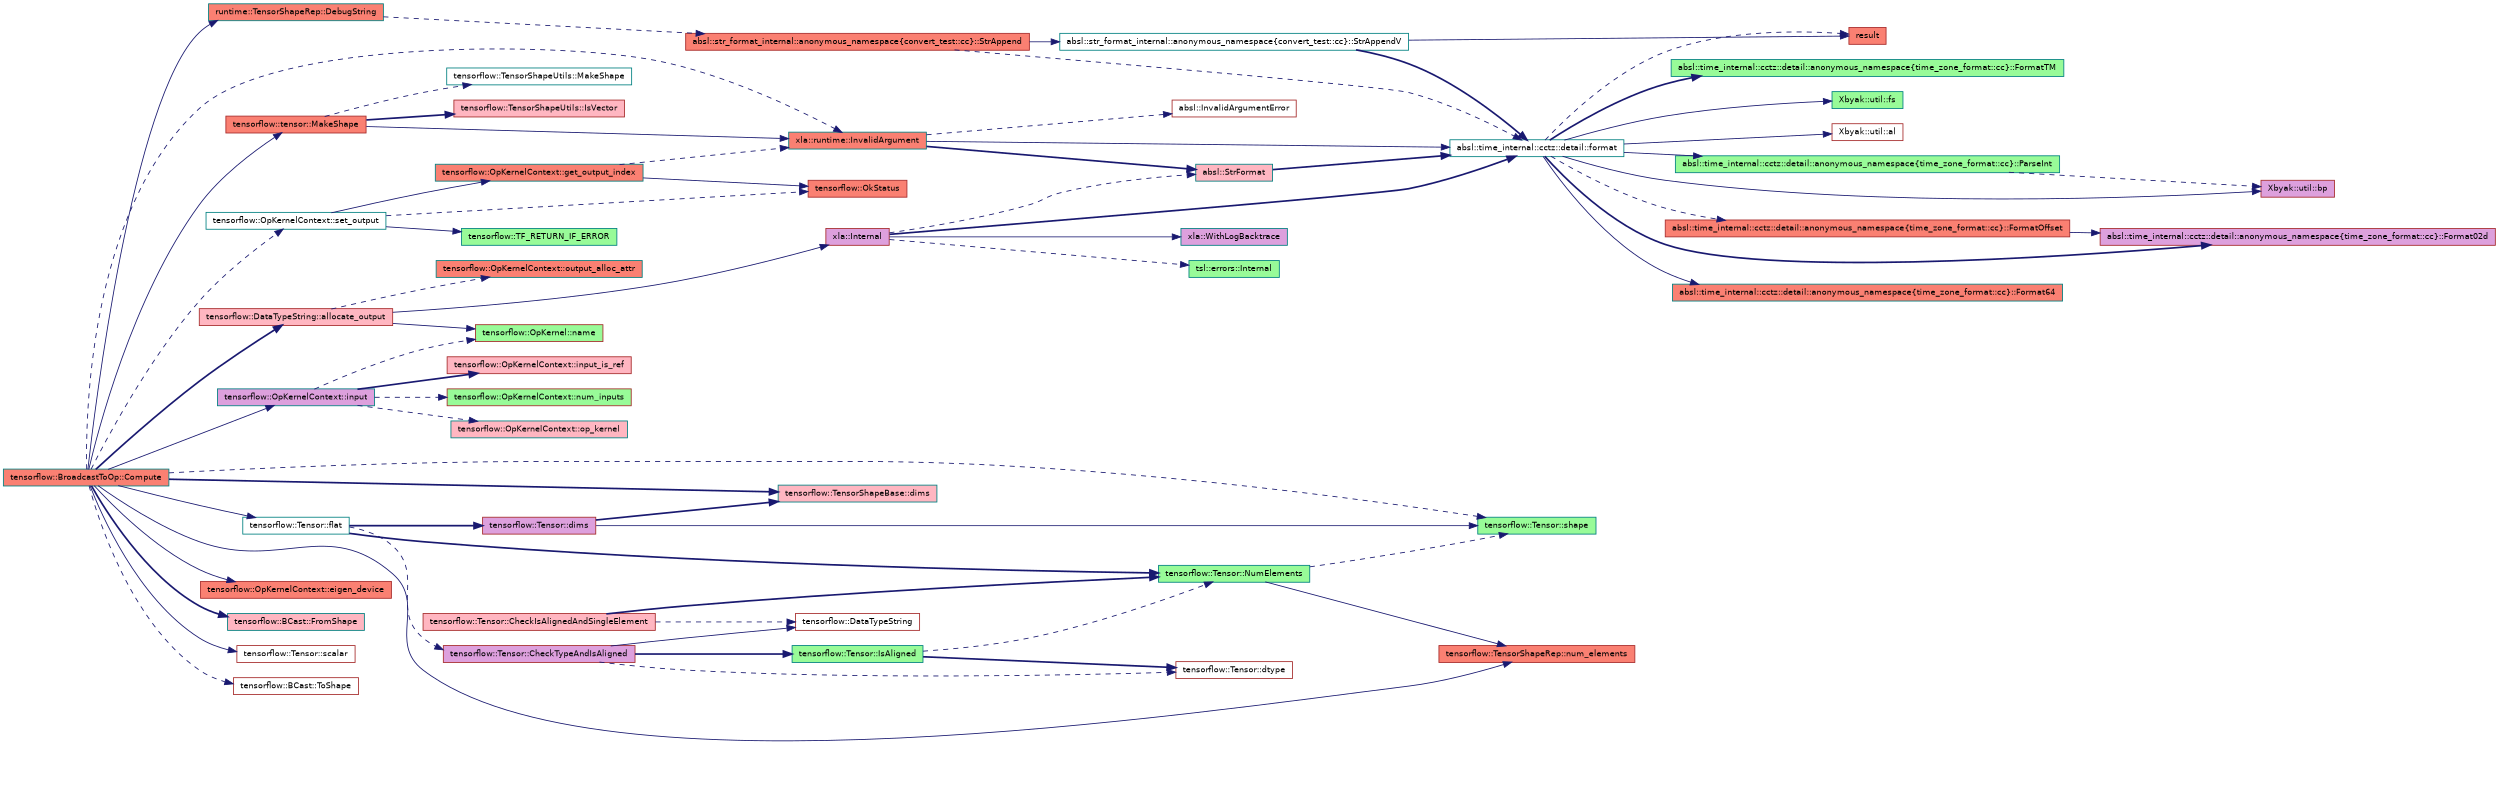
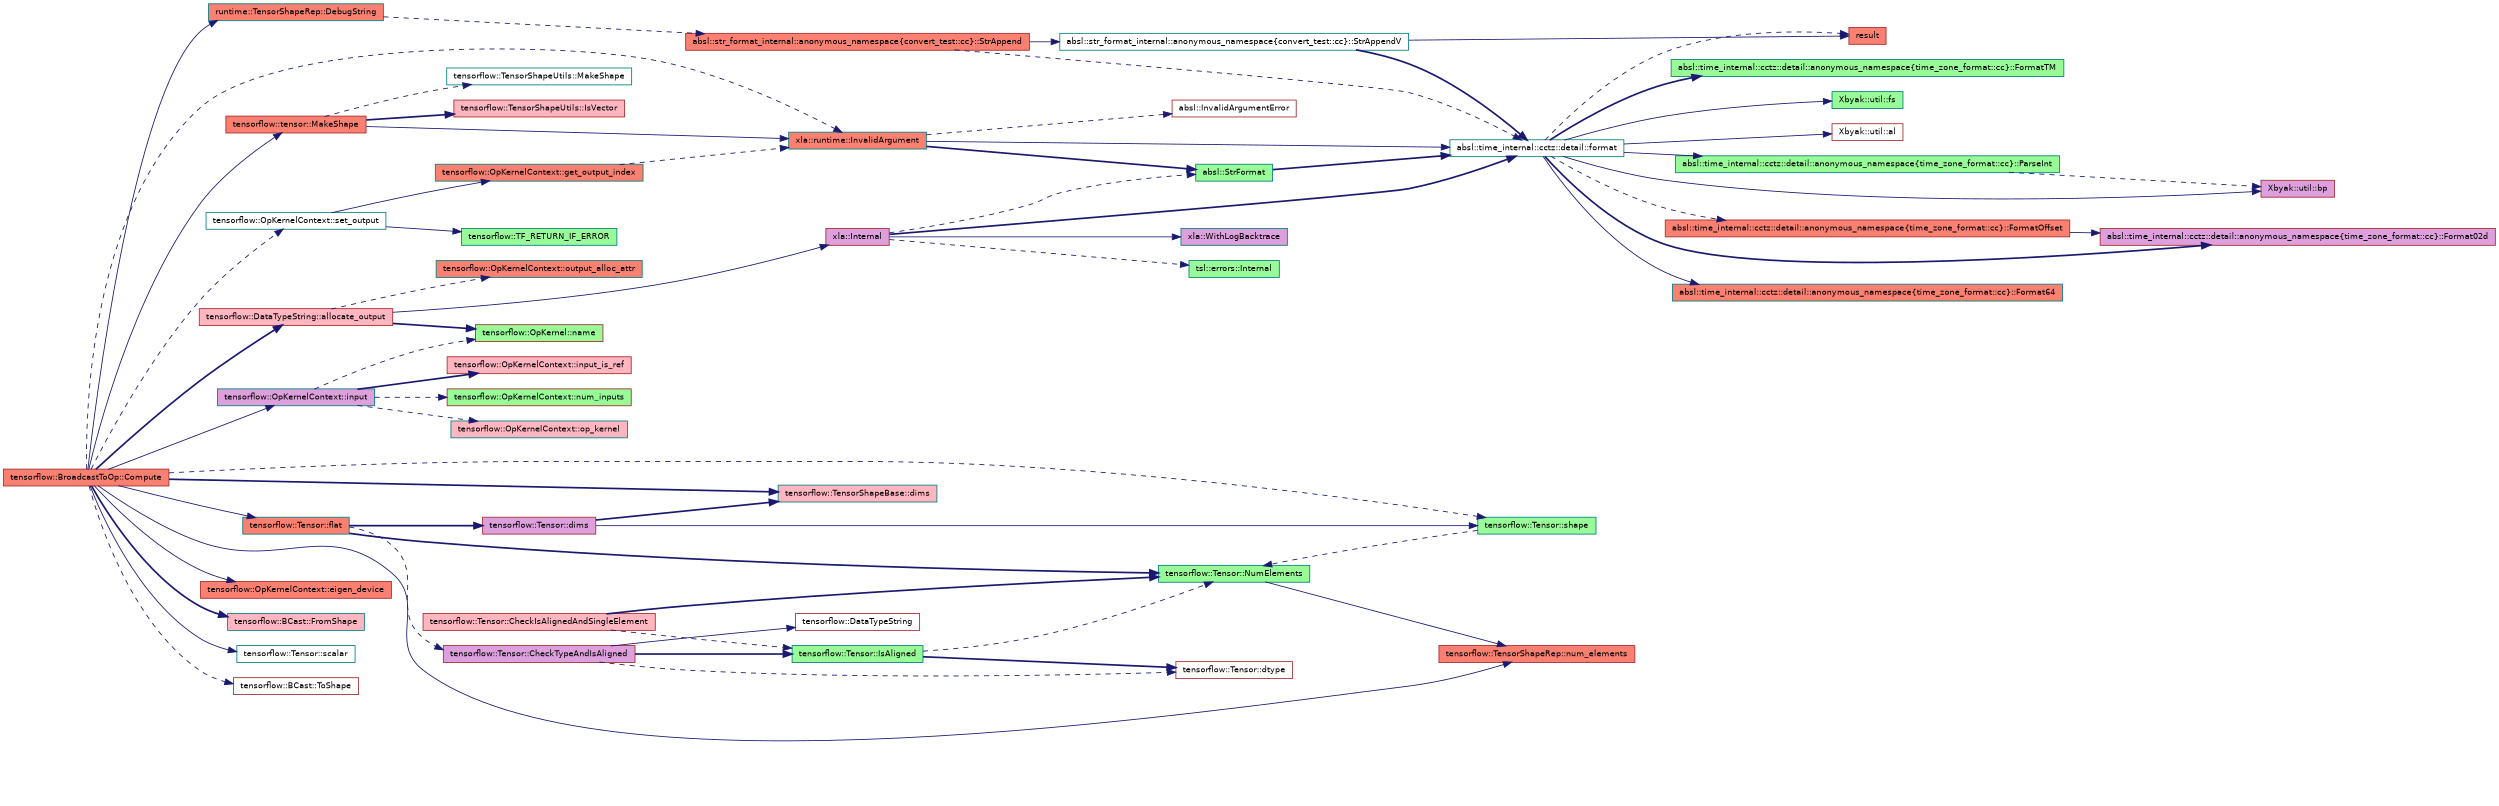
  digraph {
    rankdir=LR
    node [color=teal fillcolor=salmon fontname=Helvetica fontsize=10 shape=record style=filled]
    edge [color=midnightblue fontname=Helvetica fontsize=10 labelfontname=Helvetica labelfontsize=10 style=solid]
-   n1 [fontcolor=black height=0.2 label="tensorflow::BroadcastToOp::Compute" width=0.4]
+   n1 [color=brown fontcolor=black height=0.2 label="tensorflow::BroadcastToOp::Compute" width=0.4]
    n2 [color=brown fillcolor=lightpink height=0.2 label="tensorflow::DataTypeString::allocate_output" width=0.4]
    n3 [height=0.2 label="runtime::TensorShapeRep::DebugString" width=0.4]
    n4 [fillcolor=lightpink height=0.2 label="tensorflow::TensorShapeBase::dims" width=0.4]
    n5 [color=brown height=0.2 label="tensorflow::OpKernelContext::eigen_device" width=0.4]
-   n6 [fillcolor=white height=0.2 label="tensorflow::Tensor::flat" width=0.4]
+   n6 [height=0.2 label="tensorflow::Tensor::flat" width=0.4]
    n7 [color=brown height=0.2 label="tensorflow::TensorShapeRep::num_elements" width=0.4]
    n8 [fillcolor=palegreen height=0.2 label="tensorflow::Tensor::shape" width=0.4]
    n9 [fillcolor=lightpink height=0.2 label="tensorflow::BCast::FromShape" width=0.4]
    n10 [fillcolor=plum height=0.2 label="tensorflow::OpKernelContext::input" width=0.4]
    n11 [height=0.2 label="xla::runtime::InvalidArgument" width=0.4]
    n12 [color=brown height=0.2 label="tensorflow::tensor::MakeShape" width=0.4]
-   n13 [color=brown fillcolor=white height=0.2 label="tensorflow::Tensor::scalar" width=0.4]
+   n13 [fillcolor=white height=0.2 label="tensorflow::Tensor::scalar" width=0.4]
    n14 [fillcolor=white height=0.2 label="tensorflow::OpKernelContext::set_output" width=0.4]
    n15 [color=brown fillcolor=white height=0.2 label="tensorflow::BCast::ToShape" width=0.4]
    n16 [color=brown fillcolor=plum height=0.2 label="xla::Internal" width=0.4]
    n17 [color=brown fillcolor=palegreen height=0.2 label="tensorflow::OpKernel::name" width=0.4]
    n18 [height=0.2 label="tensorflow::OpKernelContext::output_alloc_attr" width=0.4]
    n19 [color=brown height=0.2 label="absl::str_format_internal::anonymous_namespace\{convert_test::cc\}::StrAppend" width=0.4]
    n20 [color=brown fillcolor=plum height=0.2 label="tensorflow::Tensor::CheckTypeAndIsAligned" width=0.4]
    n21 [fillcolor=palegreen height=0.2 label="tensorflow::Tensor::NumElements" width=0.4]
    n22 [color=brown fillcolor=plum height=0.2 label="tensorflow::Tensor::dims" width=0.4]
    n23 [color=brown fillcolor=lightpink height=0.2 label="tensorflow::OpKernelContext::input_is_ref" width=0.4]
    n24 [color=brown fillcolor=palegreen height=0.2 label="tensorflow::OpKernelContext::num_inputs" width=0.4]
    n25 [fillcolor=lightpink height=0.2 label="tensorflow::OpKernelContext::op_kernel" width=0.4]
    n26 [fillcolor=white height=0.2 label="absl::time_internal::cctz::detail::format" width=0.4]
-   n27 [fillcolor=lightpink height=0.2 label="absl::StrFormat" width=0.4]
+   n27 [fillcolor=palegreen height=0.2 label="absl::StrFormat" width=0.4]
    n28 [color=brown fillcolor=white height=0.2 label="absl::InvalidArgumentError" width=0.4]
    n29 [color=brown fillcolor=lightpink height=0.2 label="tensorflow::TensorShapeUtils::IsVector" width=0.4]
    n30 [fillcolor=white height=0.2 label="tensorflow::TensorShapeUtils::MakeShape" width=0.4]
    n31 [height=0.2 label="tensorflow::OpKernelContext::get_output_index" width=0.4]
-   n32 [color=brown height=0.2 label="tensorflow::OkStatus" width=0.4]
    n33 [fillcolor=palegreen height=0.2 label="tensorflow::TF_RETURN_IF_ERROR" width=0.4]
    n34 [fillcolor=palegreen height=0.2 label="tsl::errors::Internal" width=0.4]
    n35 [fillcolor=plum height=0.2 label="xla::WithLogBacktrace" width=0.4]
    n36 [color=brown fillcolor=white height=0.2 label="Xbyak::util::al" width=0.4]
    n37 [color=brown fillcolor=plum height=0.2 label="Xbyak::util::bp" width=0.4]
    n38 [color=brown fillcolor=plum height=0.2 label="absl::time_internal::cctz::detail::anonymous_namespace\{time_zone_format::cc\}::Format02d" width=0.4]
    n39 [height=0.2 label="absl::time_internal::cctz::detail::anonymous_namespace\{time_zone_format::cc\}::Format64" width=0.4]
    n40 [color=brown height=0.2 label="absl::time_internal::cctz::detail::anonymous_namespace\{time_zone_format::cc\}::FormatOffset" width=0.4]
    n41 [fillcolor=palegreen height=0.2 label="absl::time_internal::cctz::detail::anonymous_namespace\{time_zone_format::cc\}::FormatTM" width=0.4]
    n42 [fillcolor=palegreen height=0.2 label="Xbyak::util::fs" width=0.4]
    n43 [fillcolor=palegreen height=0.2 label="absl::time_internal::cctz::detail::anonymous_namespace\{time_zone_format::cc\}::ParseInt" width=0.4]
    n44 [color=brown height=0.2 label=result width=0.4]
    n45 [fillcolor=white height=0.2 label="absl::str_format_internal::anonymous_namespace\{convert_test::cc\}::StrAppendV" width=0.4]
    n46 [color=brown fillcolor=white height=0.2 label="tensorflow::DataTypeString" width=0.4]
    n47 [color=brown fillcolor=white height=0.2 label="tensorflow::Tensor::dtype" width=0.4]
    n48 [fillcolor=palegreen height=0.2 label="tensorflow::Tensor::IsAligned" width=0.4]
    n49 [color=brown fillcolor=lightpink height=0.2 label="tensorflow::Tensor::CheckIsAlignedAndSingleElement" width=0.4]
    n1 -> n2 [style=bold]
    n1 -> n3
    n1 -> n4 [style=bold]
    n1 -> n5
    n1 -> n6
    n1 -> n7
    n1 -> n8 [style=dashed]
    n1 -> n9 [style=bold]
    n1 -> n10
    n1 -> n11 [style=dashed]
    n1 -> n12
    n1 -> n13
    n1 -> n14 [style=dashed]
    n1 -> n15 [style=dashed]
    n2 -> n16
-   n2 -> n17
+   n2 -> n17 [style=bold]
    n2 -> n18 [style=dashed]
    n3 -> n19 [style=dashed]
    n6 -> n20 [style=dashed]
    n6 -> n21 [style=bold]
    n6 -> n22 [style=bold]
    n10 -> n17 [style=dashed]
    n10 -> n23 [style=bold]
    n10 -> n24 [style=dashed]
    n10 -> n25 [style=dashed]
    n11 -> n26
    n11 -> n27 [style=bold]
    n11 -> n28 [style=dashed]
    n12 -> n11
    n12 -> n29 [style=bold]
    n12 -> n30 [style=dashed]
    n14 -> n31
-   n14 -> n32 [style=dashed]
    n14 -> n33
    n16 -> n26 [style=bold]
    n16 -> n27 [style=dashed]
    n16 -> n34 [style=dashed]
    n16 -> n35
    n19 -> n26 [style=dashed]
    n19 -> n45
    n20 -> n46
    n20 -> n47 [style=dashed]
    n20 -> n48 [style=bold]
    n21 -> n7
-   n21 -> n8 [style=dashed]
+   n8 -> n21 [style=dashed]
    n22 -> n4 [style=bold]
    n22 -> n8
    n26 -> n36
    n26 -> n37
    n26 -> n38 [style=bold]
    n26 -> n39
    n26 -> n40 [style=dashed]
    n26 -> n41 [style=bold]
    n26 -> n42
    n26 -> n43
    n26 -> n44 [style=dashed]
    n27 -> n26 [style=bold]
    n31 -> n11 [style=dashed]
-   n31 -> n32
    n40 -> n38
    n43 -> n37 [style=dashed]
    n45 -> n26 [style=bold]
    n45 -> n44
    n48 -> n21 [style=dashed]
    n48 -> n47 [style=bold]
    n49 -> n21 [style=bold]
-   n49 -> n46 [style=dashed]
+   n49 -> n48 [style=dashed]
  }
